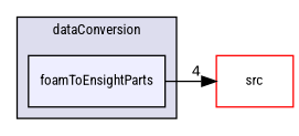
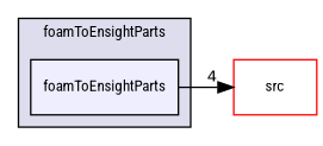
  digraph {
    compound=true
    rankdir=LR
    fontname="Roboto Condensed"
    node [fontname="Roboto Condensed" fontsize=10 shape=box]
    n1 [fillcolor="#eeeeff" label=foamToEnsightParts pencolor=black style=filled]
    n2 [color=red label=src]
    subgraph cluster_1 {
      bgcolor="#ddddee"
      fontsize=10
-     label=dataConversion
+     label=foamToEnsightParts
      pencolor=black
      n1
    }
    n1 -> n2 [headlabel=4 labeldistance=1.5 labelfontname=Helvetica labelfontsize=10 fontname="Roboto Condensed"]
  }
